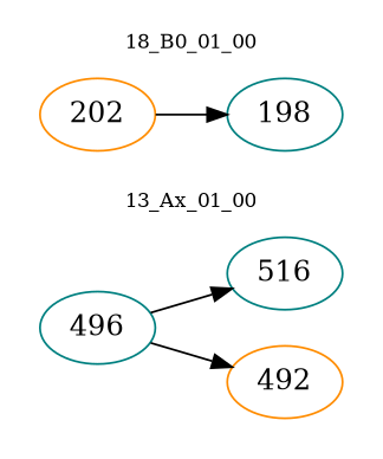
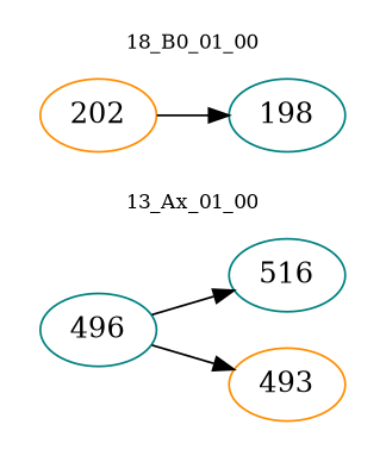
  digraph {
    rankdir=LR
    node [color=teal]
    edge [color=black]
    n1 [label=496]
-   n2 [color=darkorange label=492]
+   n2 [color=darkorange label=493]
    n3 [label=516]
    n4 [color=darkorange label=202]
    n5 [label=198]
    subgraph cluster_1 {
      color=white
      fontsize=10
      label="13_Ax_01_00"
      n1
      n2
      n3
    }
    subgraph cluster_2 {
      color=white
      fontsize=10
      label="18_B0_01_00"
      n4
      n5
    }
    n1 -> n2
    n1 -> n3
    n4 -> n5
  }
